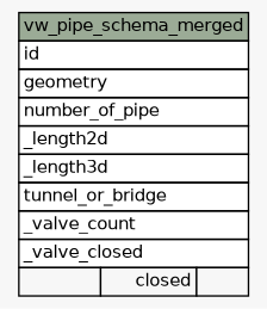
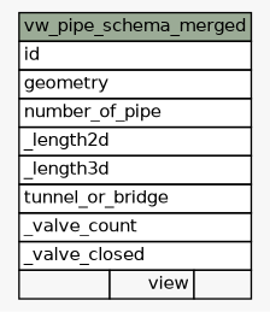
  digraph {
    bgcolor="#f7f7f7"
    fontname=Helvetica
    fontsize=11
    nodesep=0.18
    rankdir=RL
    ranksep=0.46
-   n1 [fontname=Helvetica fontsize=11 label=<     <TABLE BORDER="0" CELLBORDER="1" CELLSPACING="0" BGCOLOR="#ffffff">       <TR><TD COLSPAN="3" BGCOLOR="#9bab96" ALIGN="CENTER">vw_pipe_schema_merged</TD></TR>       <TR><TD PORT="id" COLSPAN="3" ALIGN="LEFT">id</TD></TR>       <TR><TD PORT="geometry" COLSPAN="3" ALIGN="LEFT">geometry</TD></TR>       <TR><TD PORT="number_of_pipe" COLSPAN="3" ALIGN="LEFT">number_of_pipe</TD></TR>       <TR><TD PORT="_length2d" COLSPAN="3" ALIGN="LEFT">_length2d</TD></TR>       <TR><TD PORT="_length3d" COLSPAN="3" ALIGN="LEFT">_length3d</TD></TR>       <TR><TD PORT="tunnel_or_bridge" COLSPAN="3" ALIGN="LEFT">tunnel_or_bridge</TD></TR>       <TR><TD PORT="_valve_count" COLSPAN="3" ALIGN="LEFT">_valve_count</TD></TR>       <TR><TD PORT="_valve_closed" COLSPAN="3" ALIGN="LEFT">_valve_closed</TD></TR>       <TR><TD ALIGN="LEFT" BGCOLOR="#f7f7f7">  </TD><TD ALIGN="RIGHT" BGCOLOR="#f7f7f7">closed</TD><TD ALIGN="RIGHT" BGCOLOR="#f7f7f7">  </TD></TR>     </TABLE>> shape=plaintext]
+   n1 [fontname=Helvetica fontsize=11 label=<     <TABLE BORDER="0" CELLBORDER="1" CELLSPACING="0" BGCOLOR="#ffffff">       <TR><TD COLSPAN="3" BGCOLOR="#9bab96" ALIGN="CENTER">vw_pipe_schema_merged</TD></TR>       <TR><TD PORT="id" COLSPAN="3" ALIGN="LEFT">id</TD></TR>       <TR><TD PORT="geometry" COLSPAN="3" ALIGN="LEFT">geometry</TD></TR>       <TR><TD PORT="number_of_pipe" COLSPAN="3" ALIGN="LEFT">number_of_pipe</TD></TR>       <TR><TD PORT="_length2d" COLSPAN="3" ALIGN="LEFT">_length2d</TD></TR>       <TR><TD PORT="_length3d" COLSPAN="3" ALIGN="LEFT">_length3d</TD></TR>       <TR><TD PORT="tunnel_or_bridge" COLSPAN="3" ALIGN="LEFT">tunnel_or_bridge</TD></TR>       <TR><TD PORT="_valve_count" COLSPAN="3" ALIGN="LEFT">_valve_count</TD></TR>       <TR><TD PORT="_valve_closed" COLSPAN="3" ALIGN="LEFT">_valve_closed</TD></TR>       <TR><TD ALIGN="LEFT" BGCOLOR="#f7f7f7">  </TD><TD ALIGN="RIGHT" BGCOLOR="#f7f7f7">view</TD><TD ALIGN="RIGHT" BGCOLOR="#f7f7f7">  </TD></TR>     </TABLE>> shape=plaintext]
  }
